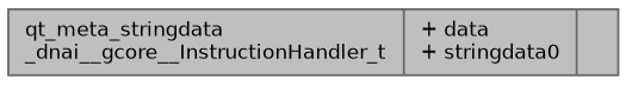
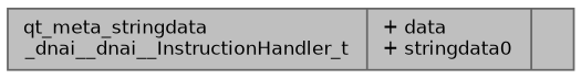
  digraph {
    rankdir=LR
-   n1 [color=gray40 fillcolor=grey75 fontcolor=black fontname=Helvetica fontsize=10 height=0.2 label="{qt_meta_stringdata\l_dnai__gcore__InstructionHandler_t\n|+ data\l+ stringdata0\l|}" shape=record style=filled width=0.4]
+   n1 [color=gray40 fillcolor=grey75 fontcolor=black fontname=Helvetica fontsize=10 height=0.2 label="{qt_meta_stringdata\l_dnai__dnai__InstructionHandler_t\n|+ data\l+ stringdata0\l|}" shape=record style=filled width=0.4]
  }
